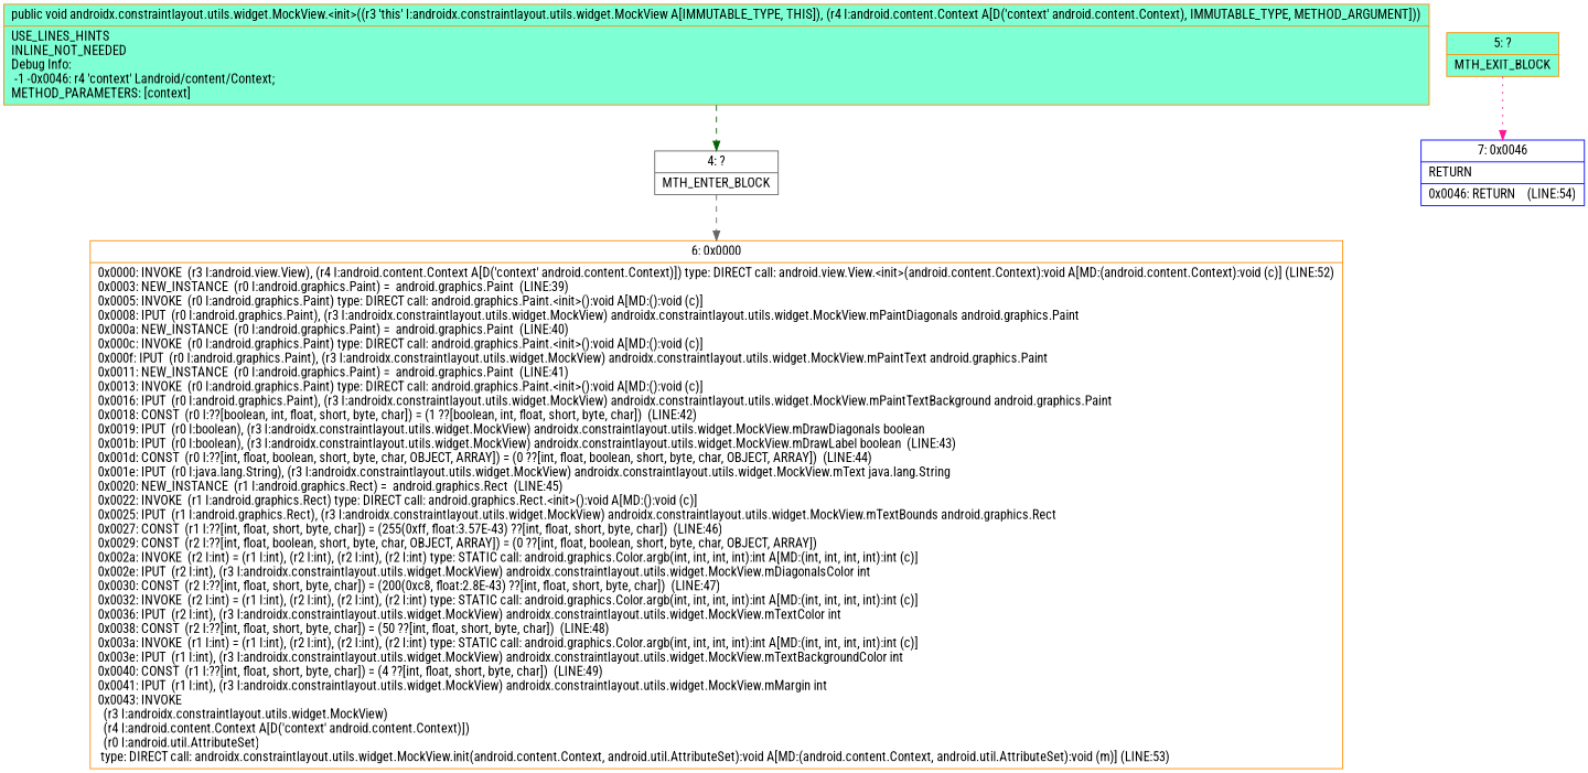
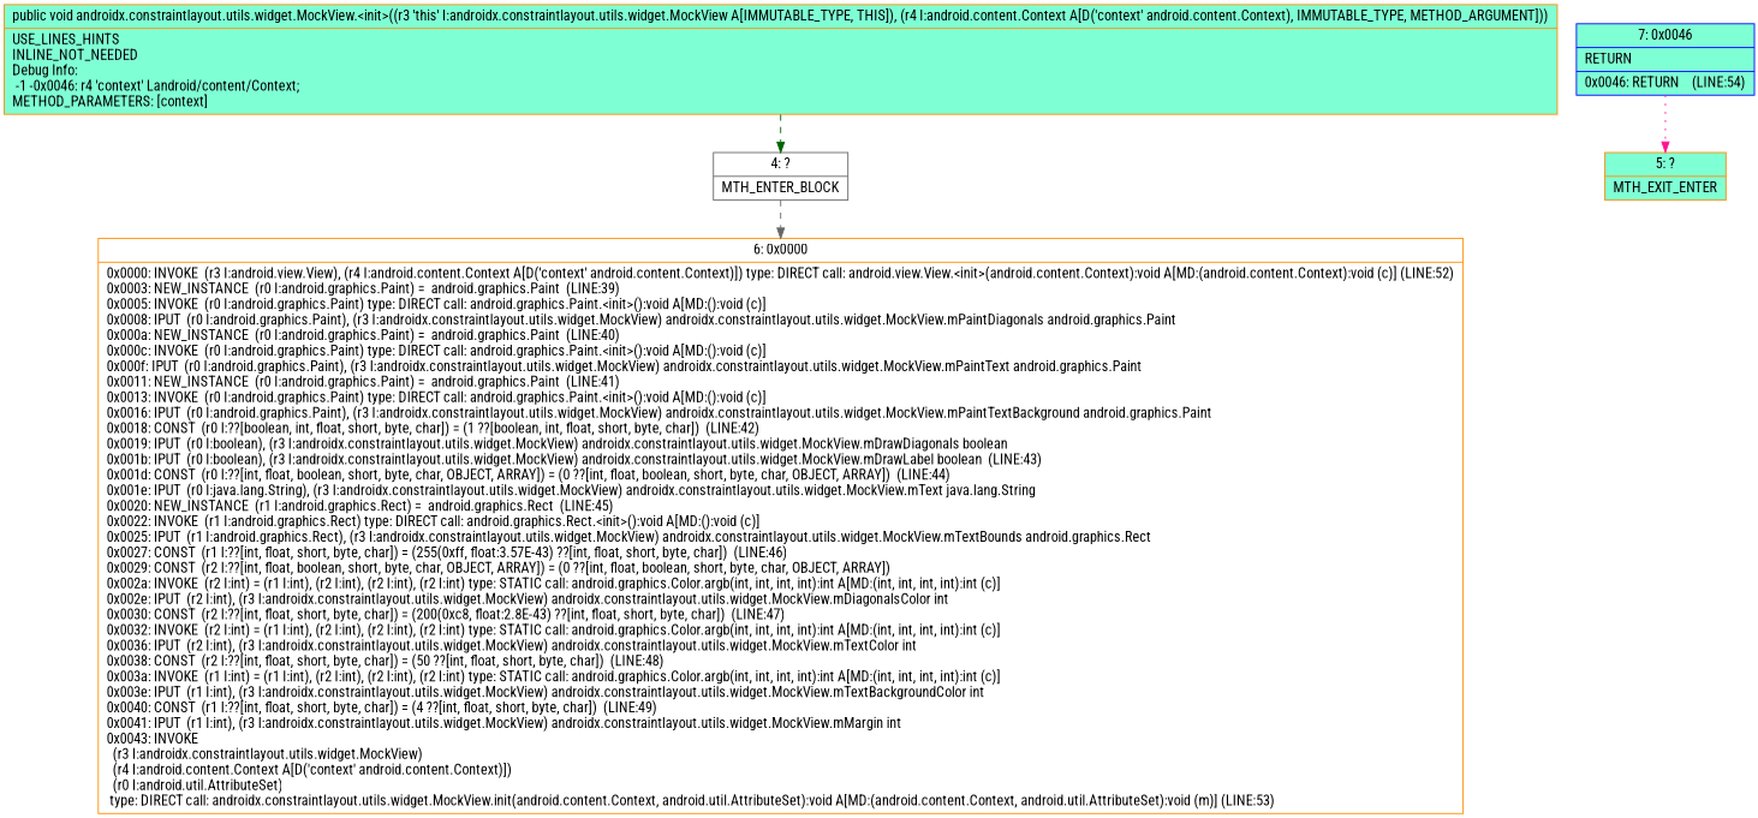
  digraph {
    fontname="Roboto Condensed"
    node [color=darkorange fillcolor=aquamarine fontname="Roboto Condensed" shape=record style=filled]
    edge [fontname="Roboto Condensed" style=dashed]
    n1 [color=gray40 fillcolor=white label="{4\:\ ?|MTH_ENTER_BLOCK\l}"]
    n2 [fillcolor=white label="{6\:\ 0x0000|0x0000: INVOKE  (r3 I:android.view.View), (r4 I:android.content.Context A[D('context' android.content.Context)]) type: DIRECT call: android.view.View.\<init\>(android.content.Context):void A[MD:(android.content.Context):void (c)] (LINE:52)\l0x0003: NEW_INSTANCE  (r0 I:android.graphics.Paint) =  android.graphics.Paint  (LINE:39)\l0x0005: INVOKE  (r0 I:android.graphics.Paint) type: DIRECT call: android.graphics.Paint.\<init\>():void A[MD:():void (c)]\l0x0008: IPUT  (r0 I:android.graphics.Paint), (r3 I:androidx.constraintlayout.utils.widget.MockView) androidx.constraintlayout.utils.widget.MockView.mPaintDiagonals android.graphics.Paint \l0x000a: NEW_INSTANCE  (r0 I:android.graphics.Paint) =  android.graphics.Paint  (LINE:40)\l0x000c: INVOKE  (r0 I:android.graphics.Paint) type: DIRECT call: android.graphics.Paint.\<init\>():void A[MD:():void (c)]\l0x000f: IPUT  (r0 I:android.graphics.Paint), (r3 I:androidx.constraintlayout.utils.widget.MockView) androidx.constraintlayout.utils.widget.MockView.mPaintText android.graphics.Paint \l0x0011: NEW_INSTANCE  (r0 I:android.graphics.Paint) =  android.graphics.Paint  (LINE:41)\l0x0013: INVOKE  (r0 I:android.graphics.Paint) type: DIRECT call: android.graphics.Paint.\<init\>():void A[MD:():void (c)]\l0x0016: IPUT  (r0 I:android.graphics.Paint), (r3 I:androidx.constraintlayout.utils.widget.MockView) androidx.constraintlayout.utils.widget.MockView.mPaintTextBackground android.graphics.Paint \l0x0018: CONST  (r0 I:??[boolean, int, float, short, byte, char]) = (1 ??[boolean, int, float, short, byte, char])  (LINE:42)\l0x0019: IPUT  (r0 I:boolean), (r3 I:androidx.constraintlayout.utils.widget.MockView) androidx.constraintlayout.utils.widget.MockView.mDrawDiagonals boolean \l0x001b: IPUT  (r0 I:boolean), (r3 I:androidx.constraintlayout.utils.widget.MockView) androidx.constraintlayout.utils.widget.MockView.mDrawLabel boolean  (LINE:43)\l0x001d: CONST  (r0 I:??[int, float, boolean, short, byte, char, OBJECT, ARRAY]) = (0 ??[int, float, boolean, short, byte, char, OBJECT, ARRAY])  (LINE:44)\l0x001e: IPUT  (r0 I:java.lang.String), (r3 I:androidx.constraintlayout.utils.widget.MockView) androidx.constraintlayout.utils.widget.MockView.mText java.lang.String \l0x0020: NEW_INSTANCE  (r1 I:android.graphics.Rect) =  android.graphics.Rect  (LINE:45)\l0x0022: INVOKE  (r1 I:android.graphics.Rect) type: DIRECT call: android.graphics.Rect.\<init\>():void A[MD:():void (c)]\l0x0025: IPUT  (r1 I:android.graphics.Rect), (r3 I:androidx.constraintlayout.utils.widget.MockView) androidx.constraintlayout.utils.widget.MockView.mTextBounds android.graphics.Rect \l0x0027: CONST  (r1 I:??[int, float, short, byte, char]) = (255(0xff, float:3.57E\-43) ??[int, float, short, byte, char])  (LINE:46)\l0x0029: CONST  (r2 I:??[int, float, boolean, short, byte, char, OBJECT, ARRAY]) = (0 ??[int, float, boolean, short, byte, char, OBJECT, ARRAY]) \l0x002a: INVOKE  (r2 I:int) = (r1 I:int), (r2 I:int), (r2 I:int), (r2 I:int) type: STATIC call: android.graphics.Color.argb(int, int, int, int):int A[MD:(int, int, int, int):int (c)]\l0x002e: IPUT  (r2 I:int), (r3 I:androidx.constraintlayout.utils.widget.MockView) androidx.constraintlayout.utils.widget.MockView.mDiagonalsColor int \l0x0030: CONST  (r2 I:??[int, float, short, byte, char]) = (200(0xc8, float:2.8E\-43) ??[int, float, short, byte, char])  (LINE:47)\l0x0032: INVOKE  (r2 I:int) = (r1 I:int), (r2 I:int), (r2 I:int), (r2 I:int) type: STATIC call: android.graphics.Color.argb(int, int, int, int):int A[MD:(int, int, int, int):int (c)]\l0x0036: IPUT  (r2 I:int), (r3 I:androidx.constraintlayout.utils.widget.MockView) androidx.constraintlayout.utils.widget.MockView.mTextColor int \l0x0038: CONST  (r2 I:??[int, float, short, byte, char]) = (50 ??[int, float, short, byte, char])  (LINE:48)\l0x003a: INVOKE  (r1 I:int) = (r1 I:int), (r2 I:int), (r2 I:int), (r2 I:int) type: STATIC call: android.graphics.Color.argb(int, int, int, int):int A[MD:(int, int, int, int):int (c)]\l0x003e: IPUT  (r1 I:int), (r3 I:androidx.constraintlayout.utils.widget.MockView) androidx.constraintlayout.utils.widget.MockView.mTextBackgroundColor int \l0x0040: CONST  (r1 I:??[int, float, short, byte, char]) = (4 ??[int, float, short, byte, char])  (LINE:49)\l0x0041: IPUT  (r1 I:int), (r3 I:androidx.constraintlayout.utils.widget.MockView) androidx.constraintlayout.utils.widget.MockView.mMargin int \l0x0043: INVOKE  \l  (r3 I:androidx.constraintlayout.utils.widget.MockView)\l  (r4 I:android.content.Context A[D('context' android.content.Context)])\l  (r0 I:android.util.AttributeSet)\l type: DIRECT call: androidx.constraintlayout.utils.widget.MockView.init(android.content.Context, android.util.AttributeSet):void A[MD:(android.content.Context, android.util.AttributeSet):void (m)] (LINE:53)\l}"]
-   n3 [color=blue fillcolor=white label="{7\:\ 0x0046|RETURN\l|0x0046: RETURN    (LINE:54)\l}"]
-   n4 [label="{5\:\ ?|MTH_EXIT_BLOCK\l}"]
+   n3 [color=blue label="{7\:\ 0x0046|RETURN\l|0x0046: RETURN    (LINE:54)\l}"]
+   n4 [label="{5\:\ ?|MTH_EXIT_ENTER\l}"]
    n5 [label="{public void androidx.constraintlayout.utils.widget.MockView.\<init\>((r3 'this' I:androidx.constraintlayout.utils.widget.MockView A[IMMUTABLE_TYPE, THIS]), (r4 I:android.content.Context A[D('context' android.content.Context), IMMUTABLE_TYPE, METHOD_ARGUMENT]))  | USE_LINES_HINTS\lINLINE_NOT_NEEDED\lDebug Info:\l  \-1 \-0x0046: r4 'context' Landroid\/content\/Context;\lMETHOD_PARAMETERS: [context]\l}"]
    n1 -> n2 [color=gray40]
-   n4 -> n3 [color=deeppink style=dotted]
+   n3 -> n4 [color=deeppink style=dotted]
    n5 -> n1 [color=darkgreen]
  }
